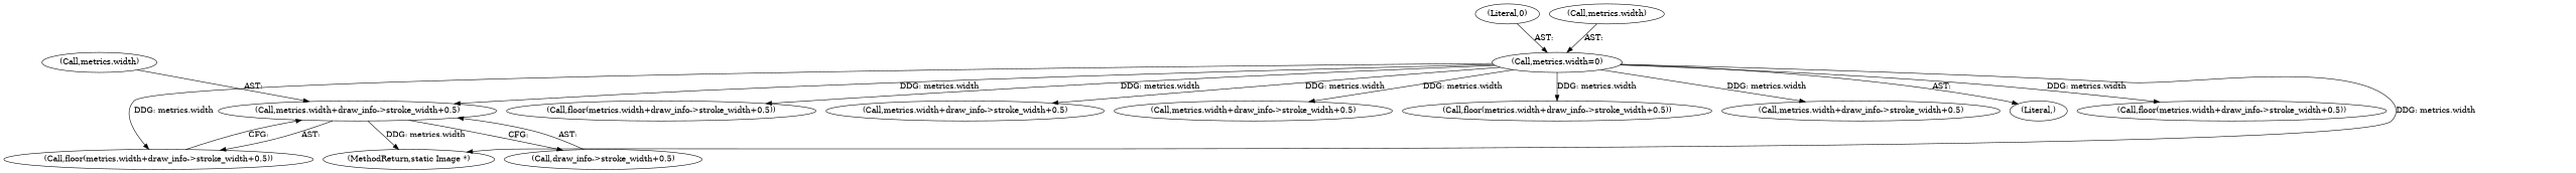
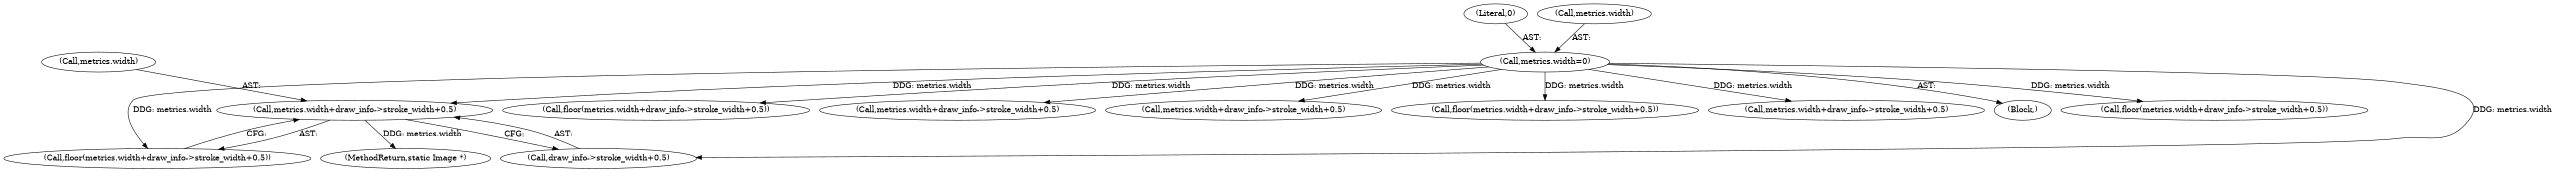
  digraph {
    n1 [label="(Call,metrics.width+draw_info->stroke_width+0.5)"]
    n2 [label="(Call,draw_info->stroke_width+0.5)"]
    n3 [label="(MethodReturn,static Image *)"]
    n4 [label="(Call,floor(metrics.width+draw_info->stroke_width+0.5))"]
    n5 [label="(Call,metrics.width=0)"]
    n6 [label="(Call,floor(metrics.width+draw_info->stroke_width+0.5))"]
    n7 [label="(Call,metrics.width+draw_info->stroke_width+0.5)"]
    n8 [label="(Call,metrics.width+draw_info->stroke_width+0.5)"]
    n9 [label="(Call,floor(metrics.width+draw_info->stroke_width+0.5))"]
    n10 [label="(Call,metrics.width+draw_info->stroke_width+0.5)"]
-   n11 [label="(Literal,)"]
+   n11 [label="(Block,)"]
    n12 [label="(Call,floor(metrics.width+draw_info->stroke_width+0.5))"]
    n13 [label="(Literal,0)"]
    n14 [label="(Call,metrics.width)"]
    n15 [label="(Call,metrics.width)"]
    n1 -> n2 [label="CFG: "]
    n1 -> n3 [label="DDG: metrics.width"]
    n1 -> n4 [label="AST: "]
    n2 -> n1 [label="AST: "]
    n4 -> n1 [label="CFG: "]
    n5 -> n1 [label="DDG: metrics.width"]
-   n5 -> n3 [label="DDG: metrics.width"]
+   n5 -> n2 [label="DDG: metrics.width"]
    n5 -> n4 [label="DDG: metrics.width"]
    n5 -> n6 [label="DDG: metrics.width"]
    n5 -> n7 [label="DDG: metrics.width"]
    n5 -> n8 [label="DDG: metrics.width"]
    n5 -> n9 [label="DDG: metrics.width"]
    n5 -> n10 [label="DDG: metrics.width"]
    n5 -> n11 [label="AST: "]
    n5 -> n12 [label="DDG: metrics.width"]
    n13 -> n5 [label="AST: "]
    n14 -> n5 [label="AST: "]
    n15 -> n1 [label="AST: "]
  }
